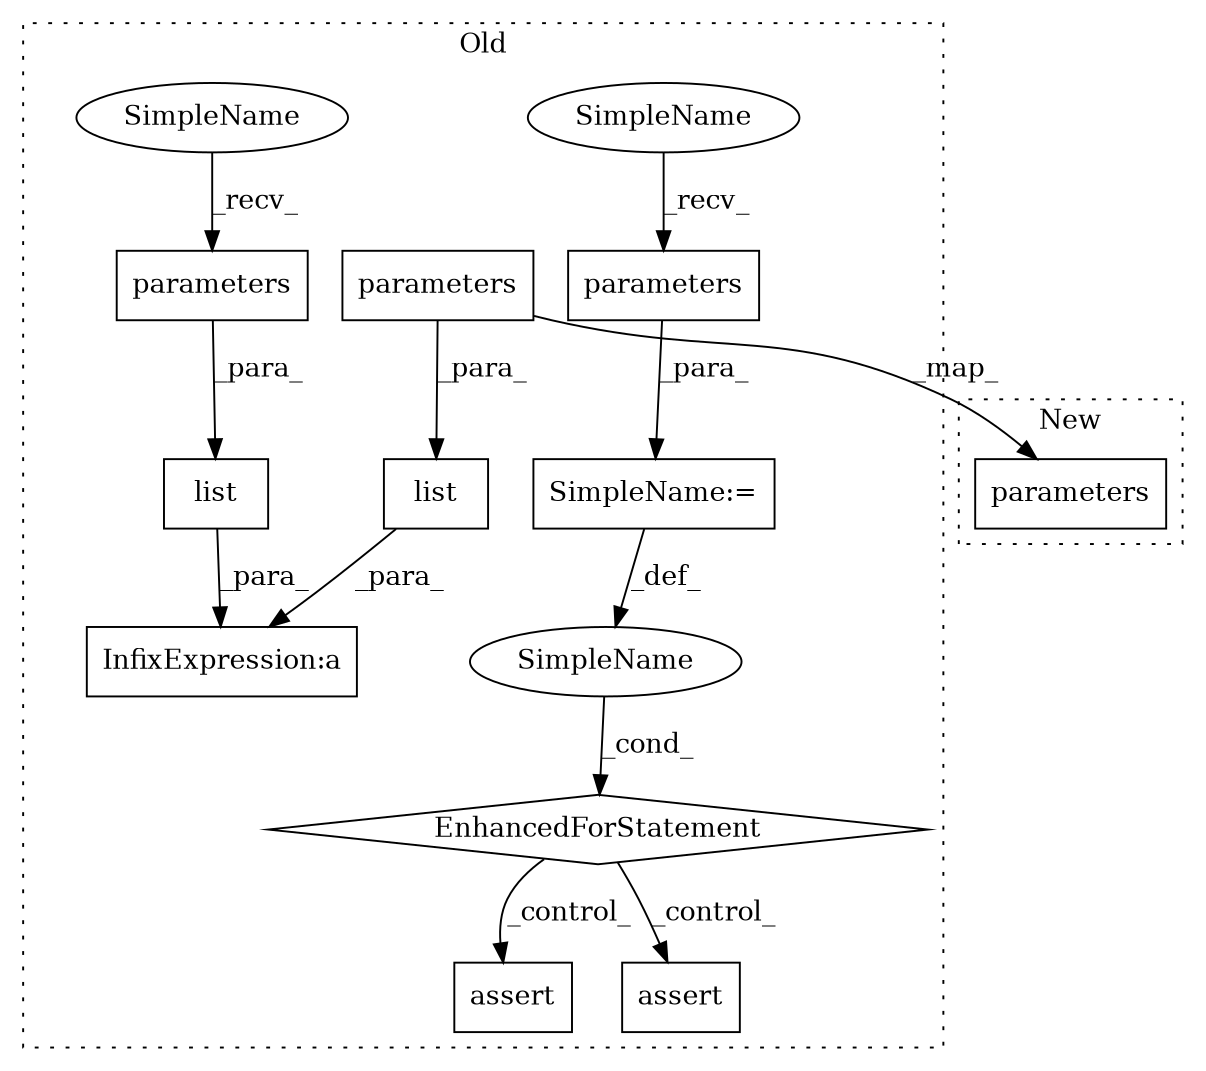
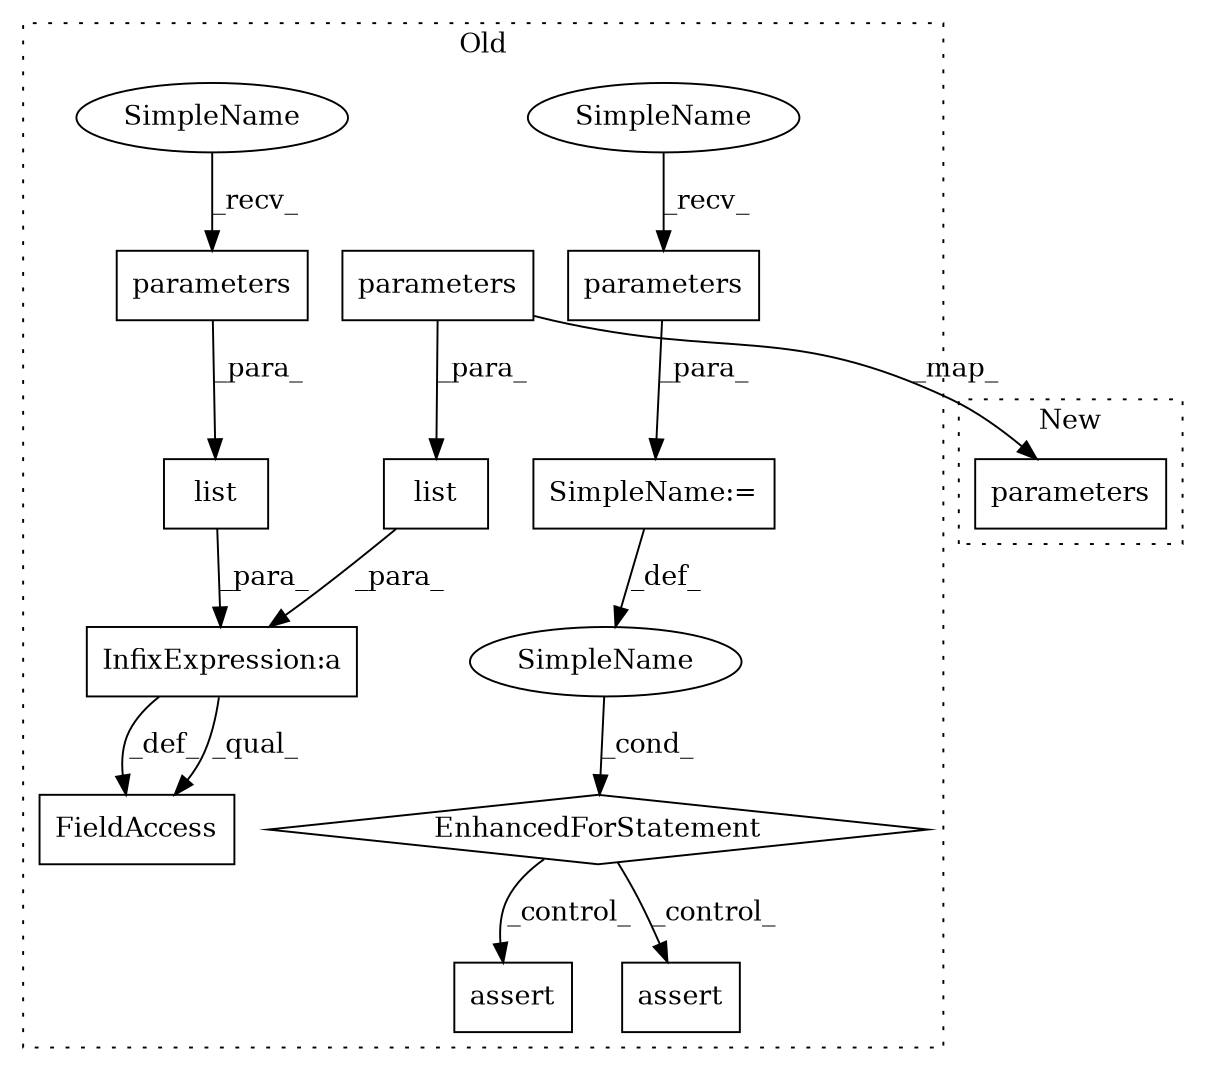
  digraph {
    node [a=32 l=12 s="3937,4029" shape=box]
    n1 [label=parameters s=3424]
    n2 [l="5,1" label=list s="3410,3436"]
    n3 [a=27 l=3 label="InfixExpression:a" s=3437]
    n4 [l="5,1" label=list s="3440,3468"]
    n5 [label=parameters s=3456]
    n6 [label=parameters s=4017]
    n7 [a=70 l="57,2" label=EnhancedForStatement shape=diamond]
    n8 [a=42 l=5 label=SimpleName s=3998 shape=ellipse]
    n9 [l="11,1" label=assert s="4046,4075"]
    n10 [a=7 l="57,2" label="SimpleName:="]
    n11 [l="14,1" label=assert s="4091,4131"]
+   n12 [a=22 l=16 label=FieldAccess s=3701]
    n13 [a=42 l=10 label=SimpleName s=4006 shape=ellipse]
    n14 [a=42 l=10 label=SimpleName s=3445 shape=ellipse]
    n15 [label=parameters s=3419]
    subgraph cluster_1 {
      label=Old
      style=dotted
      n1
      n2
      n3
      n4
      n5
      n6
      n7
      n8
      n9
      n10
      n11
+     n12
      n13
      n14
    }
    subgraph cluster_2 {
      label=New
      style=dotted
      n15
    }
    n1 -> n2 [label=_para_]
    n1 -> n15 [label=_map_]
    n2 -> n3 [label=_para_]
+   n3 -> n12 [label=_def_]
+   n3 -> n12 [label=_qual_]
    n4 -> n3 [label=_para_]
    n5 -> n4 [label=_para_]
    n6 -> n10 [label=_para_]
    n7 -> n9 [label=_control_]
    n7 -> n11 [label=_control_]
    n8 -> n7 [label=_cond_]
    n10 -> n8 [label=_def_]
    n13 -> n6 [label=_recv_]
    n14 -> n5 [label=_recv_]
  }
